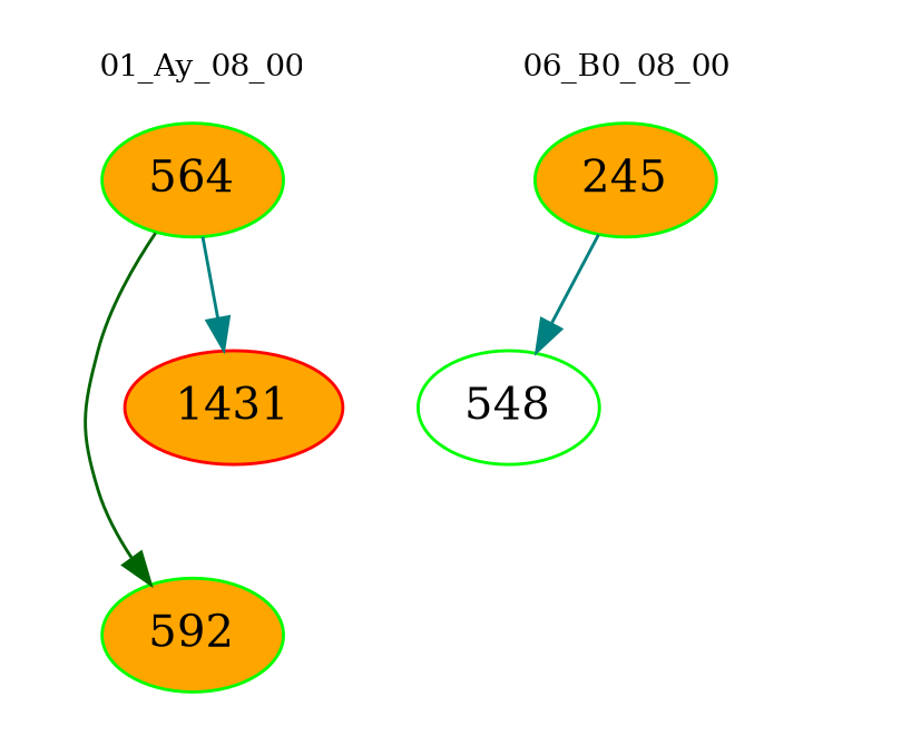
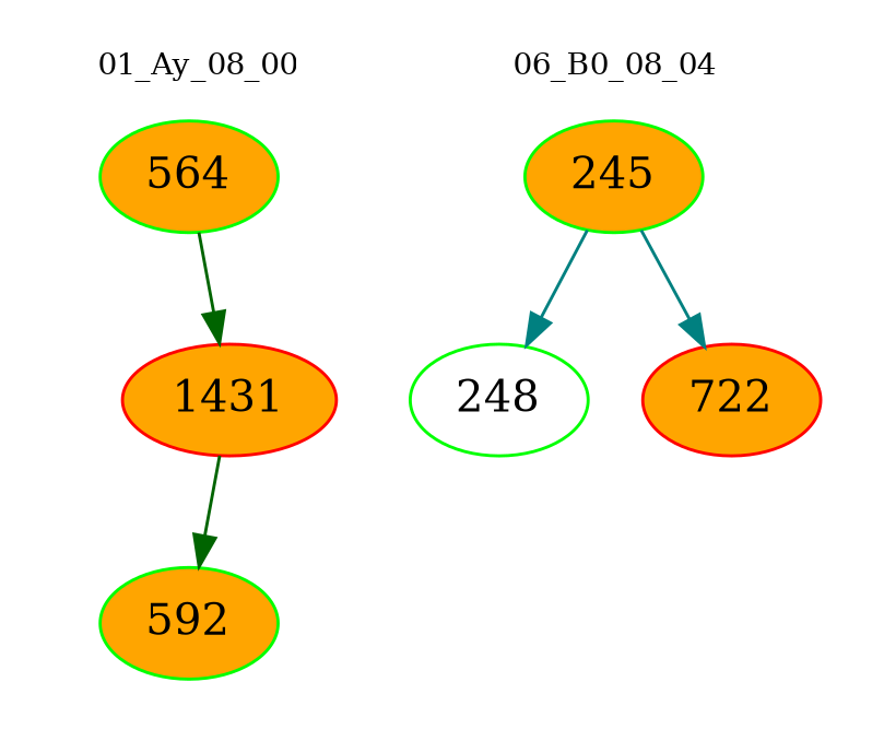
  digraph {
    node [color=green fillcolor=orange style=filled]
    edge [color=darkgreen]
    n1 [label=564]
    n2 [label=592]
    n3 [color=red label=1431]
    n4 [label=245]
-   n5 [fillcolor=white label=548]
+   n5 [fillcolor=white label=248]
+   n6 [color=red label=722]
    subgraph cluster_1 {
      color=white
      fontsize=10
      label="01_Ay_08_00"
      n1
      n2
      n3
    }
    subgraph cluster_2 {
      color=white
      fontsize=10
-     label="06_B0_08_00"
+     label="06_B0_08_04"
      n4
      n5
+     n6
    }
-   n1 -> n2
-   n1 -> n3 [color=teal]
+   n3 -> n2
+   n1 -> n3
    n4 -> n5 [color=teal]
+   n4 -> n6 [color=teal]
  }
